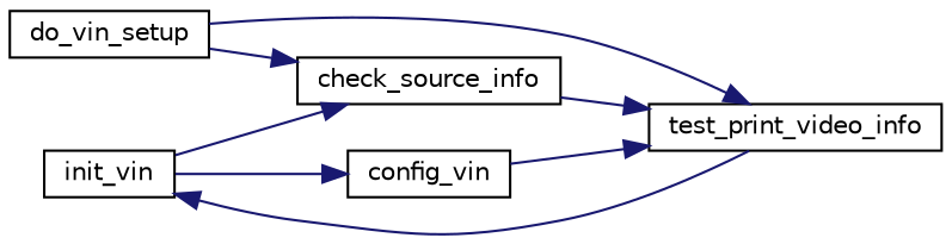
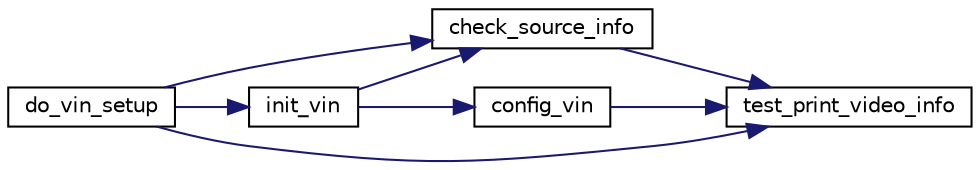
  digraph {
    fontname="DejaVu Sans"
    rankdir=RL
    node [color=black fontname="DejaVu Sans" fontsize=10 shape=record]
    edge [color=midnightblue dir=back fontname="DejaVu Sans" fontsize=10 labelfontname=Helvetica labelfontsize=10 style=solid]
    n1 [height=0.2 label=test_print_video_info width=0.4]
    n2 [height=0.2 label=check_source_info width=0.4]
    n3 [height=0.2 label=do_vin_setup width=0.4]
    n4 [height=0.2 label=config_vin width=0.4]
    n5 [height=0.2 label=init_vin width=0.4]
    n1 -> n2
    n1 -> n3
    n1 -> n4
    n2 -> n3
    n2 -> n5
    n4 -> n5
-   n5 -> n1
+   n5 -> n3
  }
